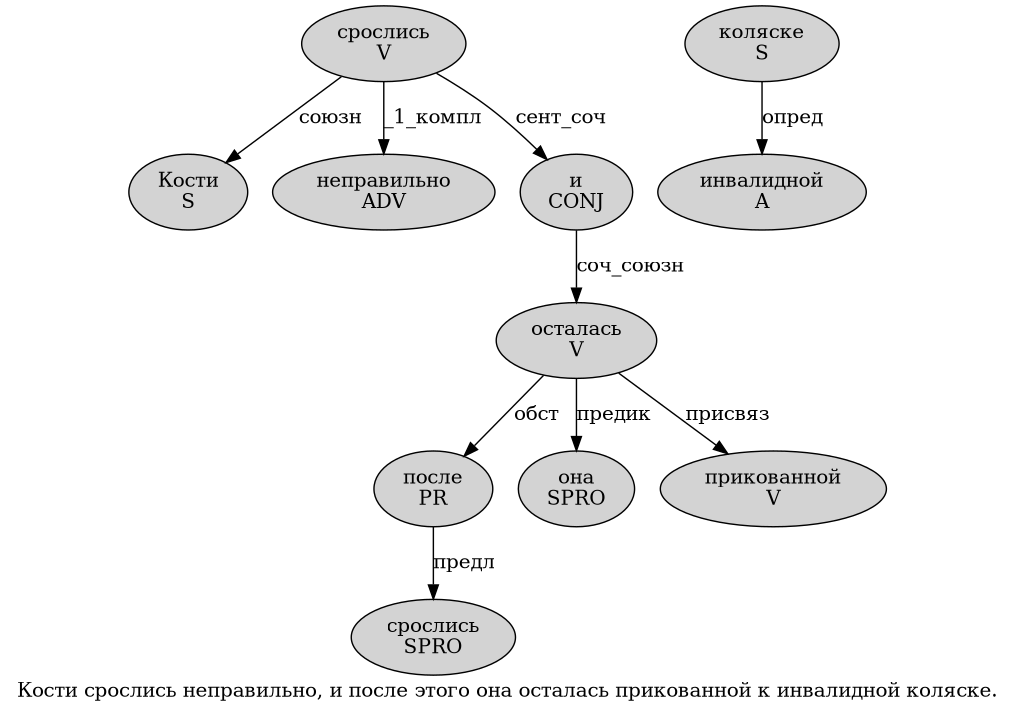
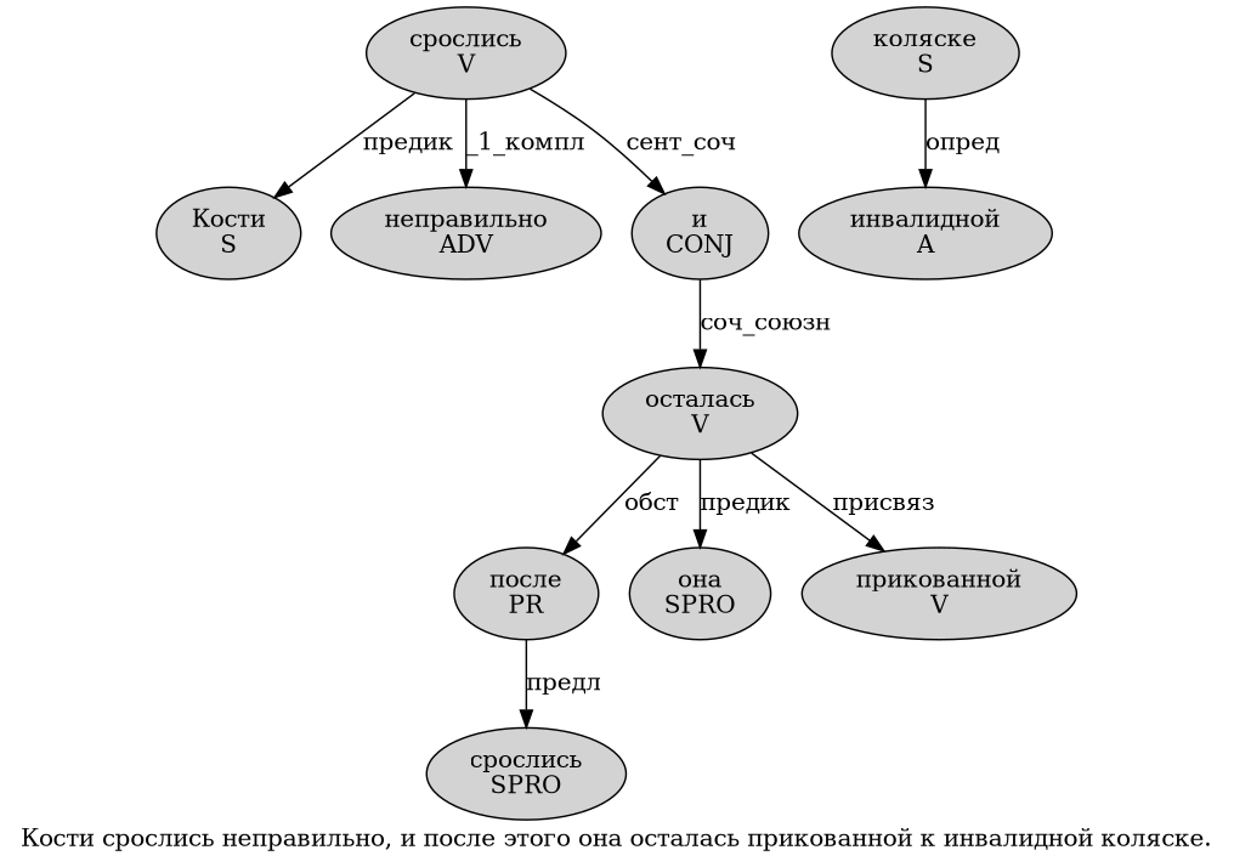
  digraph {
    label="Кости срослись неправильно, и после этого она осталась прикованной к инвалидной коляске."
    node [fillcolor=lightgray penwidth=1 shape=ellipse style=filled]
    n1 [label="Кости\nS"]
    n2 [label="срослись\nV"]
    n3 [label="неправильно\nADV"]
    n4 [label="и\nCONJ"]
    n5 [label="осталась\nV"]
    n6 [label="после\nPR"]
    n7 [label="она\nSPRO"]
    n8 [label="прикованной\nV"]
    n9 [label="срослись\nSPRO"]
    n10 [label="коляске\nS"]
    n11 [label="инвалидной\nA"]
-   n2 -> n1 [label="союзн"]
+   n2 -> n1 [label="предик"]
    n2 -> n3 [label="_1_компл"]
    n2 -> n4 [label="сент_соч"]
    n4 -> n5 [label="соч_союзн"]
    n5 -> n6 [label="обст"]
    n5 -> n7 [label="предик"]
    n5 -> n8 [label="присвяз"]
    n6 -> n9 [label="предл"]
    n10 -> n11 [label="опред"]
  }
